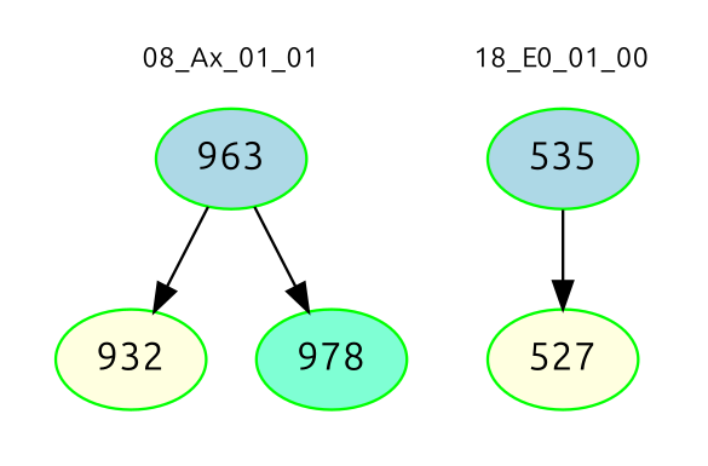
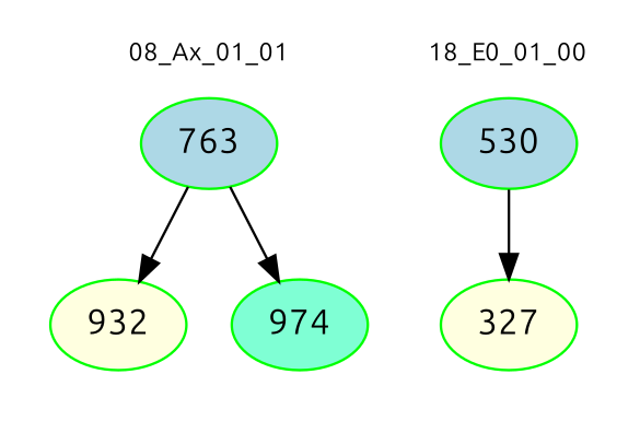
  digraph {
    fontname=Ubuntu
    node [color=green fillcolor=lightblue fontname=Ubuntu style=filled]
    edge [color=black fontname=Ubuntu]
-   n1 [label=963]
+   n1 [label=763]
    n2 [fillcolor=lightyellow label=932]
-   n3 [fillcolor=aquamarine label=978]
-   n4 [label=535]
-   n5 [fillcolor=lightyellow label=527]
+   n3 [fillcolor=aquamarine label=974]
+   n4 [label=530]
+   n5 [fillcolor=lightyellow label=327]
    subgraph cluster_1 {
      color=white
      fontsize=10
      label="08_Ax_01_01"
      n1
      n2
      n3
    }
    subgraph cluster_2 {
      color=white
      fontsize=10
      label="18_E0_01_00"
      n4
      n5
    }
    n1 -> n2
    n1 -> n3
    n4 -> n5
  }
